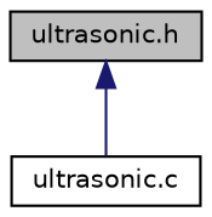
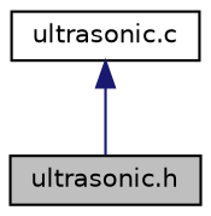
  digraph {
    node [color=black fontname=Helvetica fontsize=10 shape=record style=filled]
    n1 [fillcolor=grey75 fontcolor=black height=0.2 label="ultrasonic.h" width=0.4]
    n2 [fillcolor=white height=0.2 label="ultrasonic.c" width=0.4]
-   n1 -> n2 [color=midnightblue dir=back fontname=Helvetica fontsize=10 labelfontname=Helvetica labelfontsize=10 style=solid]
+   n2 -> n1 [color=midnightblue dir=back fontname=Helvetica fontsize=10 labelfontname=Helvetica labelfontsize=10 style=solid]
  }
